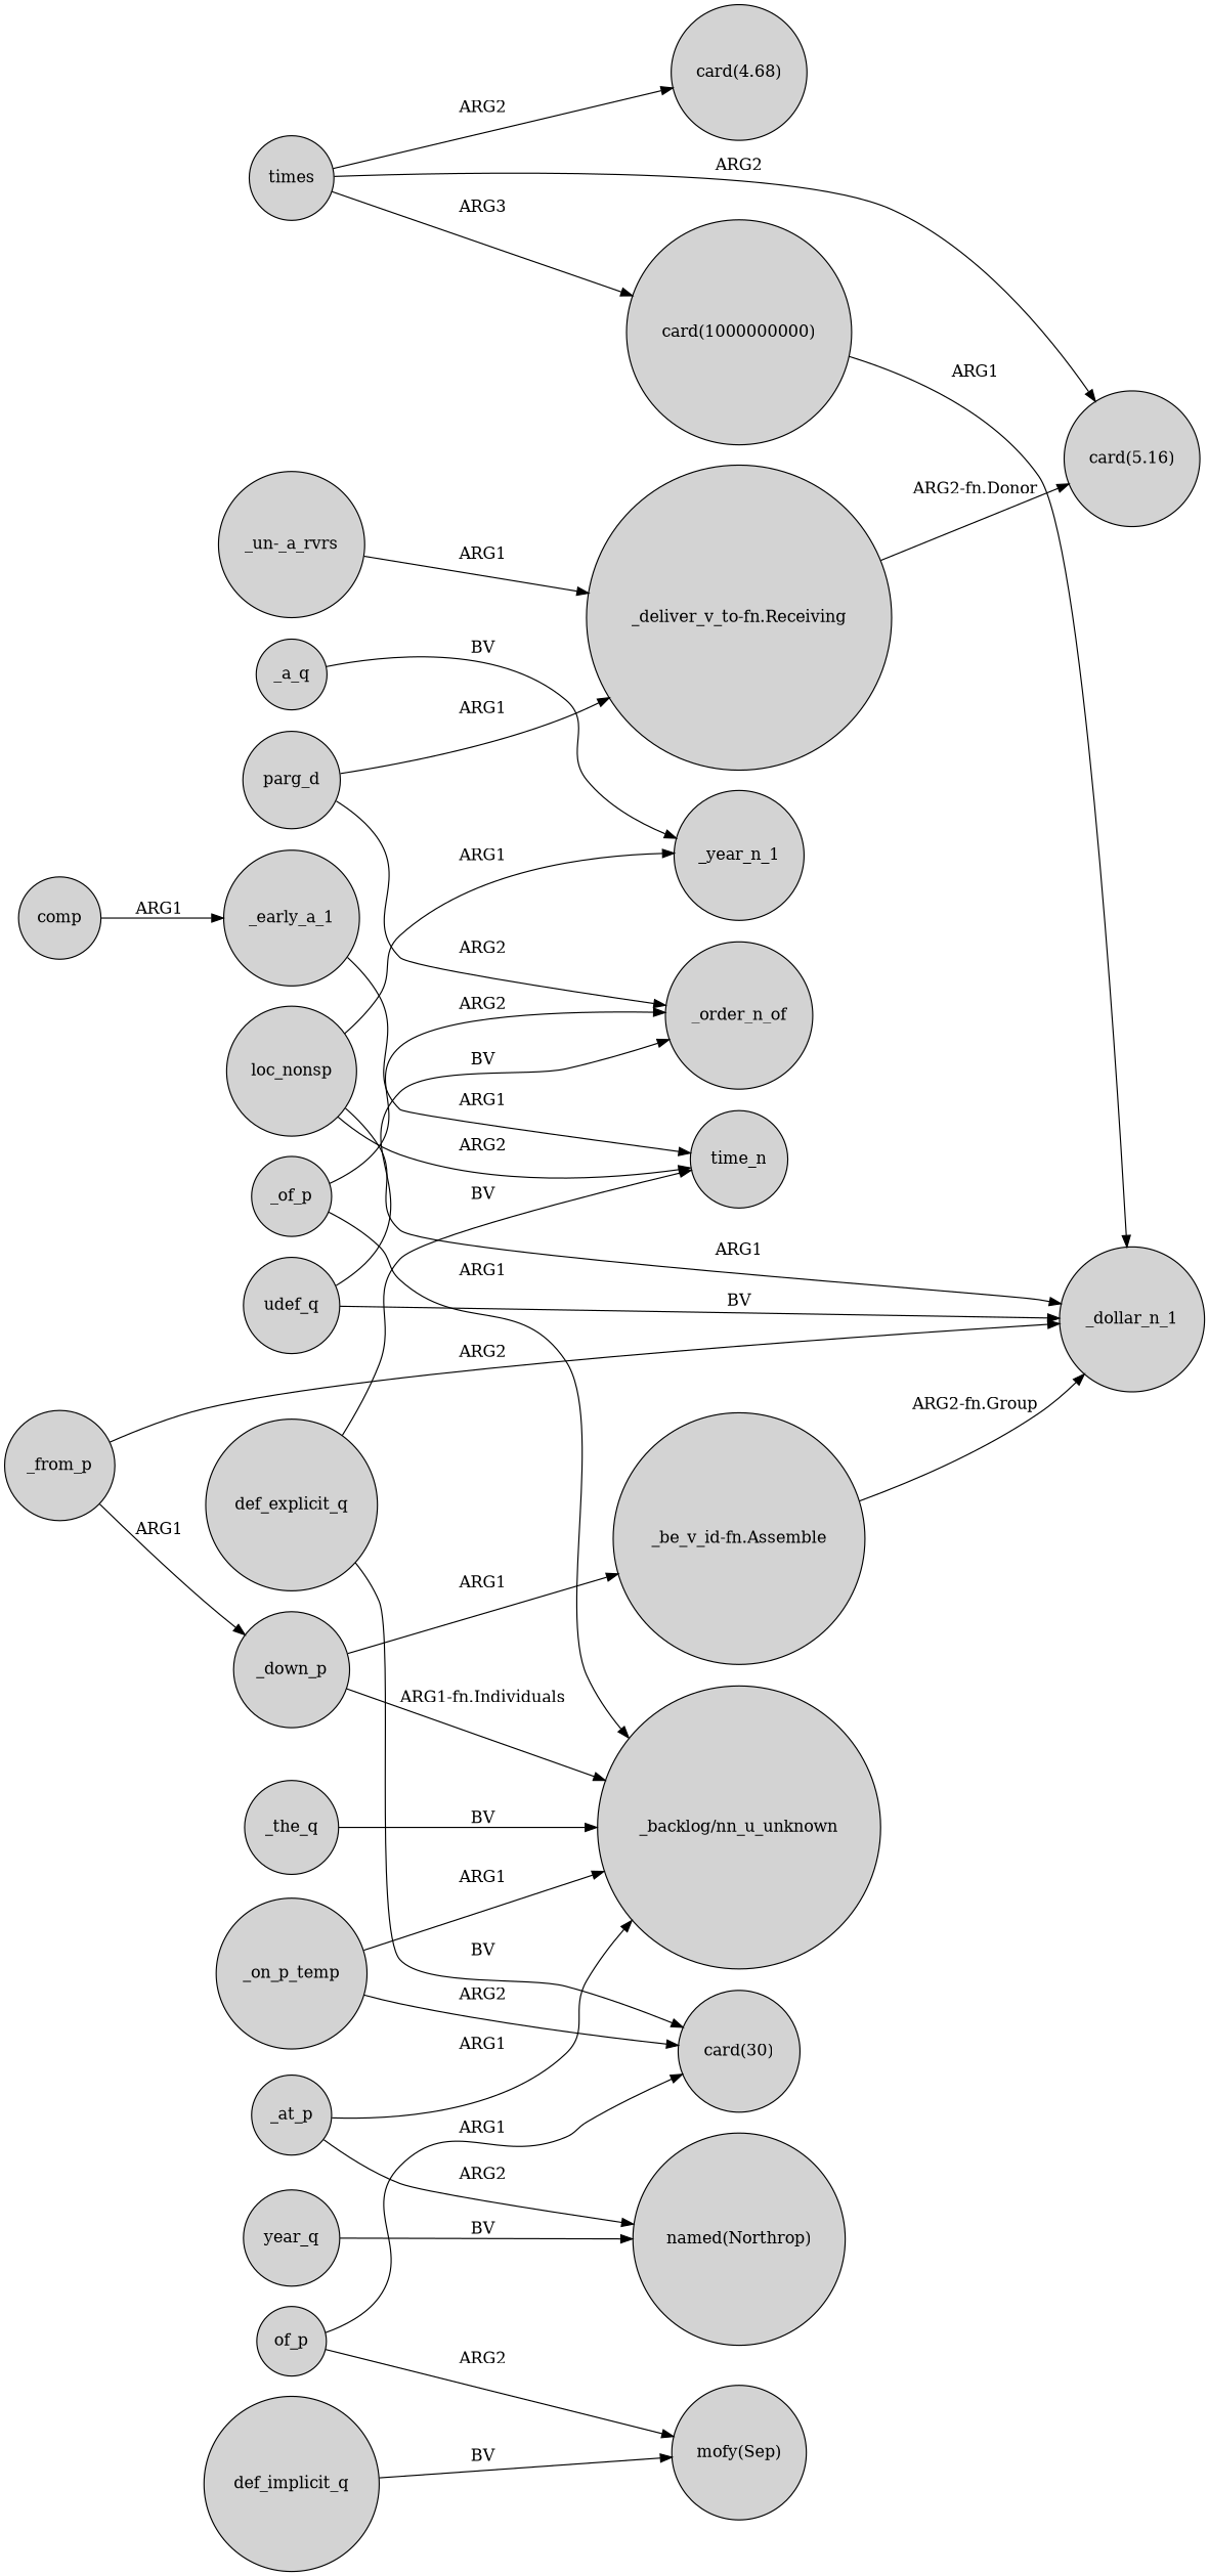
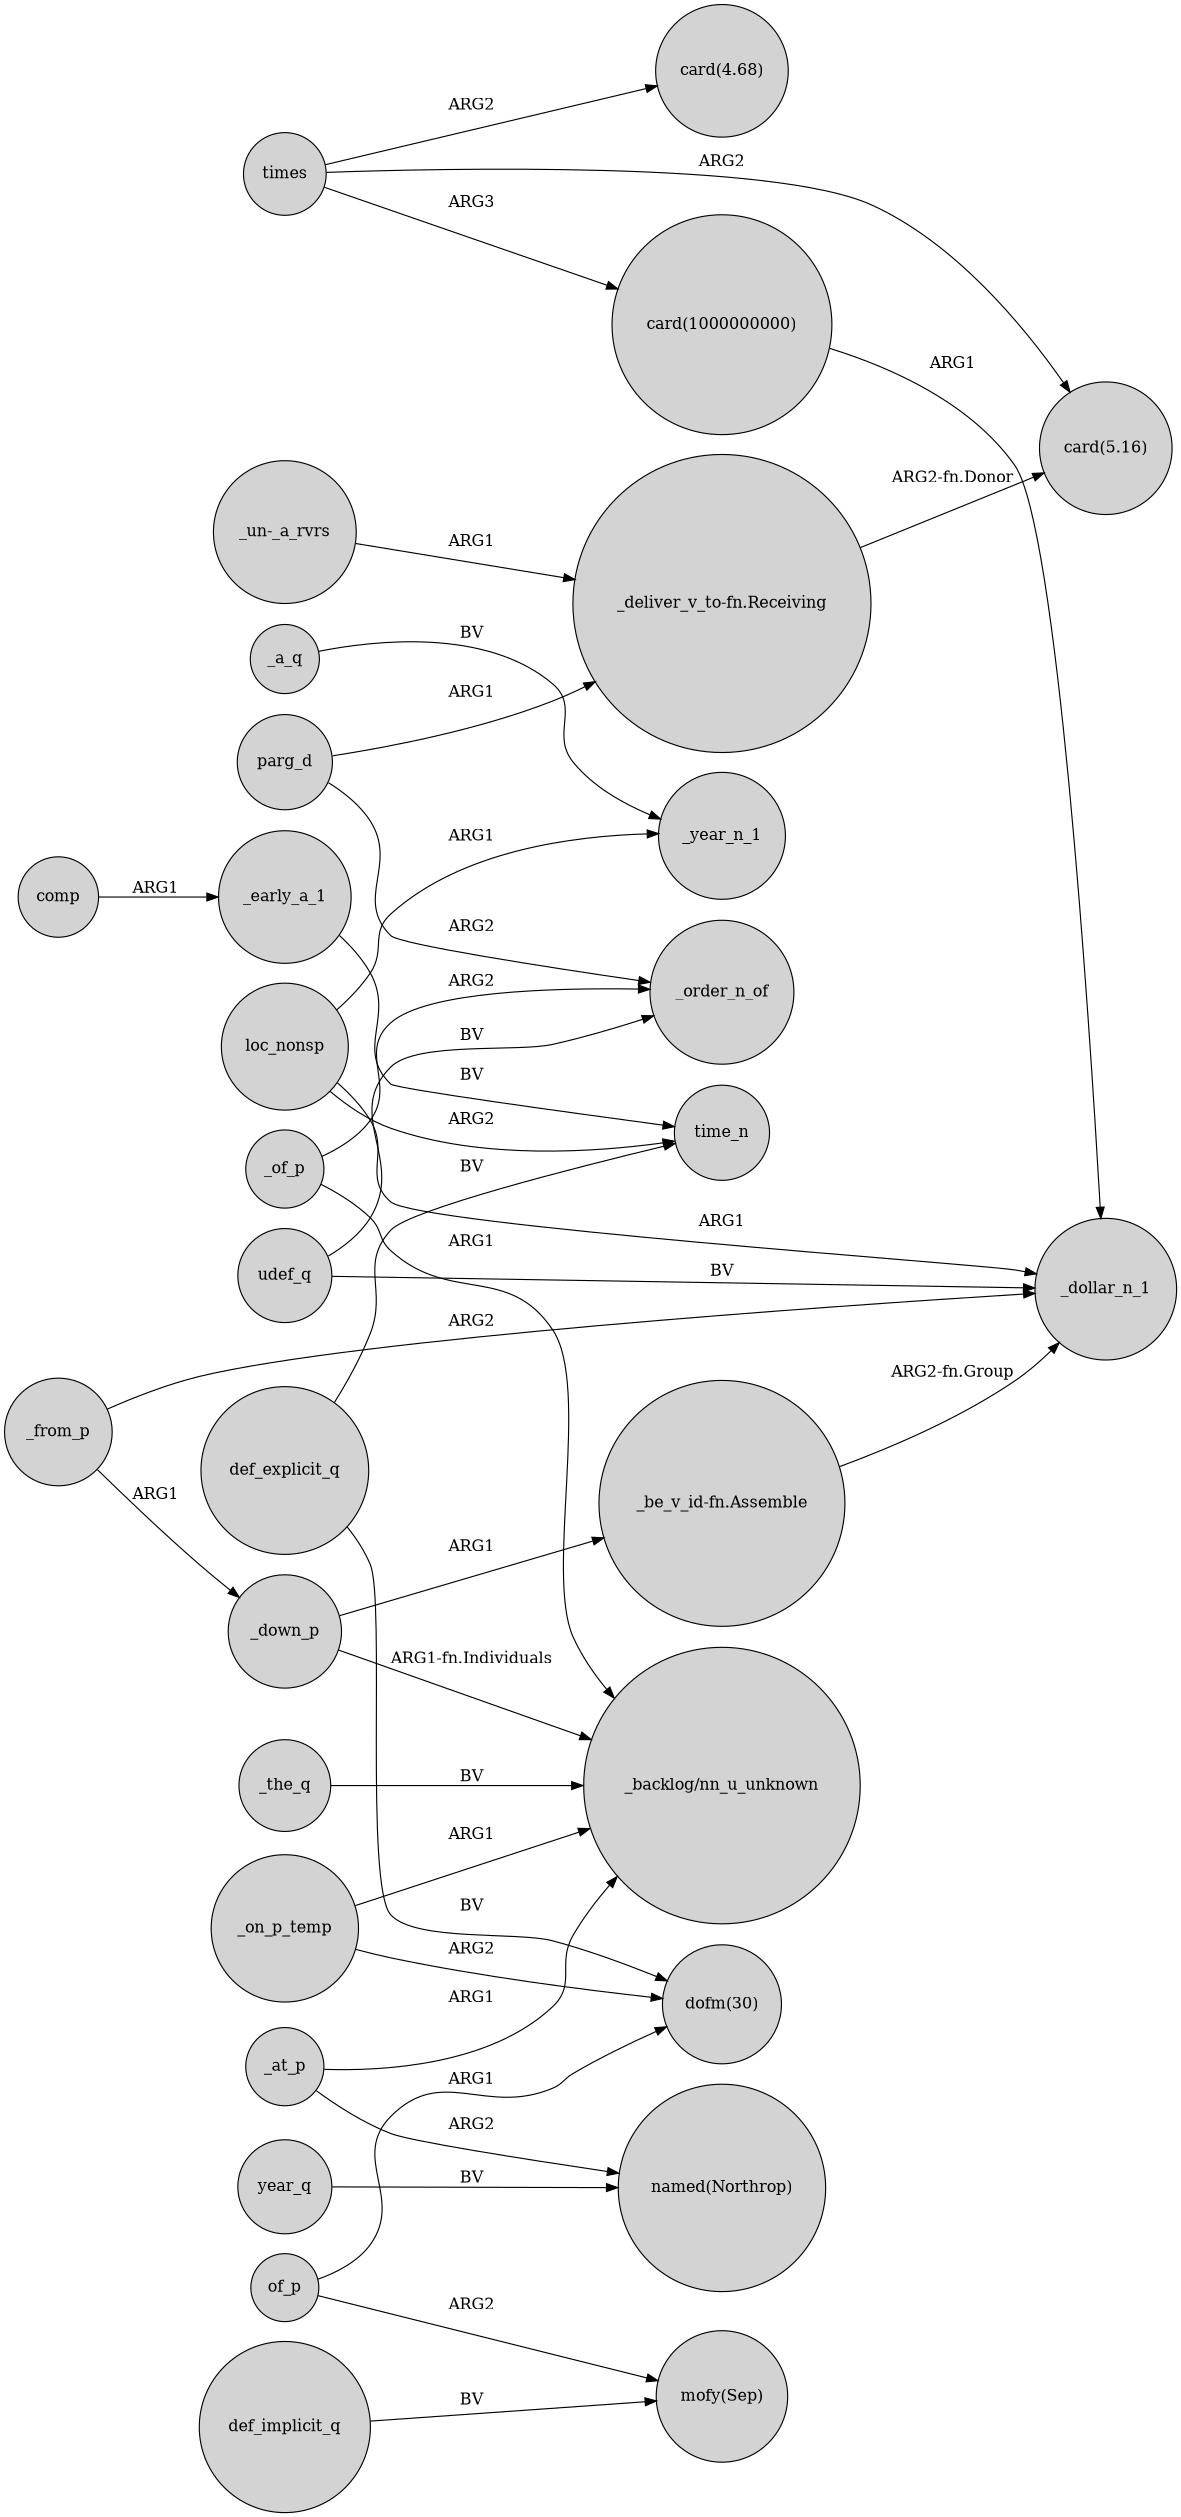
  digraph {
    rankdir=LR
    node [shape=circle style=filled]
    _early_a_1
    time_n
    "card(1000000000)"
    _dollar_n_1
    loc_nonsp
    _year_n_1
    "_deliver_v_to-fn.Receiving"
    "card(5.16)"
    _of_p
    _order_n_of
    "_backlog/nn_u_unknown"
    parg_d
    _from_p
    _down_p
    "_be_v_id-fn.Assemble"
    udef_q
    def_implicit_q
    "mofy(Sep)"
    n19 [label=year_q]
    "named(Northrop)"
    comp
    times
    "card(4.68)"
    def_explicit_q
-   "dofm(30)" [label="card(30)"]
+   "dofm(30)"
    _a_q
    of_p
    _on_p_temp
    "_un-_a_rvrs"
    _at_p
    _the_q
-   _early_a_1 -> time_n [label=ARG1]
+   _early_a_1 -> time_n [label=BV]
    "card(1000000000)" -> _dollar_n_1 [label=ARG1]
    loc_nonsp -> time_n [label=ARG2]
    loc_nonsp -> _dollar_n_1 [label=ARG1]
    loc_nonsp -> _year_n_1 [label=ARG1]
    "_deliver_v_to-fn.Receiving" -> "card(5.16)" [label="ARG2-fn.Donor"]
    _of_p -> _order_n_of [label=ARG2]
    _of_p -> "_backlog/nn_u_unknown" [label=ARG1]
    parg_d -> "_deliver_v_to-fn.Receiving" [label=ARG1]
    parg_d -> _order_n_of [label=ARG2]
    _from_p -> _dollar_n_1 [label=ARG2]
    _from_p -> _down_p [label=ARG1]
    _down_p -> "_backlog/nn_u_unknown" [label="ARG1-fn.Individuals"]
    _down_p -> "_be_v_id-fn.Assemble" [label=ARG1]
    "_be_v_id-fn.Assemble" -> _dollar_n_1 [label="ARG2-fn.Group"]
    udef_q -> _dollar_n_1 [label=BV]
    udef_q -> _order_n_of [label=BV]
    def_implicit_q -> "mofy(Sep)" [label=BV]
    n19 -> "named(Northrop)" [label=BV]
    comp -> _early_a_1 [label=ARG1]
    times -> "card(1000000000)" [label=ARG3]
    times -> "card(5.16)" [label=ARG2]
    times -> "card(4.68)" [label=ARG2]
    def_explicit_q -> time_n [label=BV]
    def_explicit_q -> "dofm(30)" [label=BV]
    _a_q -> _year_n_1 [label=BV]
    of_p -> "mofy(Sep)" [label=ARG2]
    of_p -> "dofm(30)" [label=ARG1]
    _on_p_temp -> "_backlog/nn_u_unknown" [label=ARG1]
    _on_p_temp -> "dofm(30)" [label=ARG2]
    "_un-_a_rvrs" -> "_deliver_v_to-fn.Receiving" [label=ARG1]
    _at_p -> "_backlog/nn_u_unknown" [label=ARG1]
    _at_p -> "named(Northrop)" [label=ARG2]
    _the_q -> "_backlog/nn_u_unknown" [label=BV]
  }
